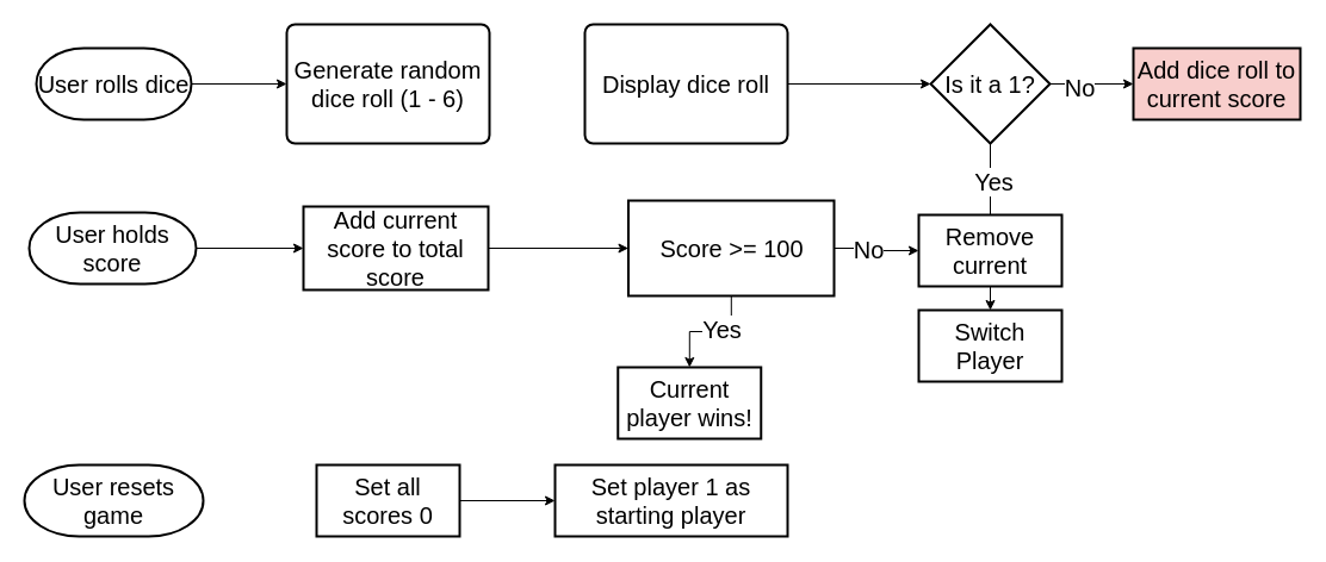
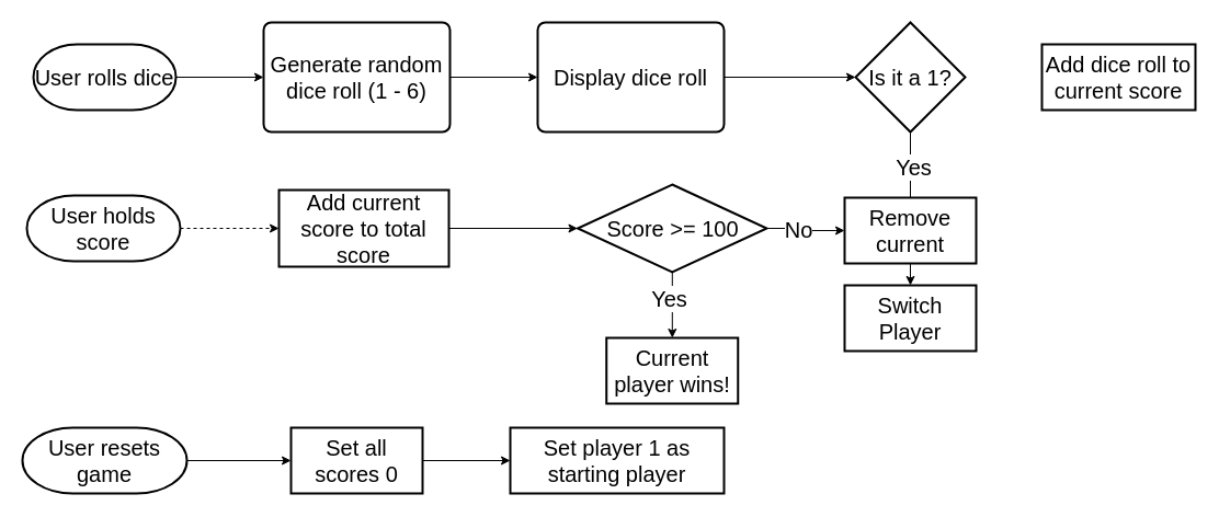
  <mxCell id="0" />
  <mxCell id="1" parent="0" />
  <mxCell id="2" style="edgeStyle=orthogonalEdgeStyle;rounded=0;orthogonalLoop=1;jettySize=auto;html=1;entryX=0;entryY=0.5;entryDx=0;entryDy=0;" parent="1" source="3" target="9" edge="1"><mxGeometry relative="1" as="geometry" /></mxCell>
  <mxCell id="3" value="User rolls dice" style="strokeWidth=2;html=1;shape=mxgraph.flowchart.terminator;whiteSpace=wrap;fontSize=20;" parent="1" vertex="1"><mxGeometry x="30" y="40" width="130" height="60" as="geometry" /></mxCell>
- <mxCell id="4" value="" style="edgeStyle=orthogonalEdgeStyle;rounded=0;orthogonalLoop=1;jettySize=auto;html=1;fontSize=20;" parent="1" source="5" target="21" edge="1"><mxGeometry relative="1" as="geometry" /></mxCell>
+ <mxCell id="4" value="" style="edgeStyle=orthogonalEdgeStyle;rounded=0;orthogonalLoop=1;jettySize=auto;html=1;fontSize=20;dashed=1;" parent="1" source="5" target="21" edge="1"><mxGeometry relative="1" as="geometry" /></mxCell>
  <mxCell id="5" value="User holds score" style="strokeWidth=2;html=1;shape=mxgraph.flowchart.terminator;whiteSpace=wrap;fontSize=20;" parent="1" vertex="1"><mxGeometry x="24" y="178" width="140" height="60" as="geometry" /></mxCell>
+ <mxCell id="6" value="" style="edgeStyle=orthogonalEdgeStyle;rounded=0;orthogonalLoop=1;jettySize=auto;html=1;fontSize=20;" parent="1" source="7" target="29" edge="1"><mxGeometry relative="1" as="geometry" /></mxCell>
  <mxCell id="7" value="User resets game" style="strokeWidth=2;html=1;shape=mxgraph.flowchart.terminator;whiteSpace=wrap;fontSize=20;" parent="1" vertex="1"><mxGeometry x="20" y="390" width="150" height="60" as="geometry" /></mxCell>
+ <mxCell id="8" style="edgeStyle=orthogonalEdgeStyle;rounded=0;orthogonalLoop=1;jettySize=auto;html=1;entryX=0;entryY=0.5;entryDx=0;entryDy=0;fontSize=20;" parent="1" source="9" target="11" edge="1"><mxGeometry relative="1" as="geometry" /></mxCell>
  <mxCell id="9" value="Generate random dice roll (1 - 6)" style="rounded=1;whiteSpace=wrap;html=1;absoluteArcSize=1;arcSize=14;strokeWidth=2;fontSize=20;" parent="1" vertex="1"><mxGeometry x="240" y="20" width="170" height="100" as="geometry" /></mxCell>
  <mxCell id="10" style="edgeStyle=orthogonalEdgeStyle;rounded=0;orthogonalLoop=1;jettySize=auto;html=1;fontSize=20;" parent="1" source="11" target="16" edge="1"><mxGeometry relative="1" as="geometry" /></mxCell>
  <mxCell id="11" value="Display dice roll" style="rounded=1;whiteSpace=wrap;html=1;absoluteArcSize=1;arcSize=14;strokeWidth=2;fontSize=20;" parent="1" vertex="1"><mxGeometry x="490" y="20" width="170" height="100" as="geometry" /></mxCell>
- <mxCell id="12" value="" style="edgeStyle=orthogonalEdgeStyle;rounded=0;orthogonalLoop=1;jettySize=auto;html=1;fontSize=20;" parent="1" source="16" target="17" edge="1"><mxGeometry relative="1" as="geometry" /></mxCell>
- <mxCell id="13" value="No" style="edgeLabel;html=1;align=center;verticalAlign=middle;resizable=0;points=[];fontSize=20;" parent="12" vertex="1" connectable="0"><mxGeometry x="-0.314" y="-2" relative="1" as="geometry"><mxPoint as="offset" /></mxGeometry></mxCell>
  <mxCell id="14" value="" style="edgeStyle=orthogonalEdgeStyle;rounded=0;orthogonalLoop=1;jettySize=auto;html=1;fontSize=20;" parent="1" source="16" target="18" edge="1"><mxGeometry relative="1" as="geometry" /></mxCell>
  <mxCell id="15" value="Yes" style="edgeLabel;html=1;align=center;verticalAlign=middle;resizable=0;points=[];fontSize=20;" parent="14" vertex="1" connectable="0"><mxGeometry x="-0.56" y="2" relative="1" as="geometry"><mxPoint as="offset" /></mxGeometry></mxCell>
  <mxCell id="16" value="Is it a 1?" style="strokeWidth=2;html=1;shape=mxgraph.flowchart.decision;whiteSpace=wrap;fontSize=20;" parent="1" vertex="1"><mxGeometry x="780" y="20" width="100" height="100" as="geometry" /></mxCell>
- <mxCell id="17" value="Add dice roll to current score" style="whiteSpace=wrap;html=1;fontSize=20;strokeWidth=2;fillColor=#f8cecc;" parent="1" vertex="1"><mxGeometry x="950" y="40" width="140" height="60" as="geometry" /></mxCell>
+ <mxCell id="17" value="Add dice roll to current score" style="whiteSpace=wrap;html=1;fontSize=20;strokeWidth=2;" parent="1" vertex="1"><mxGeometry x="950" y="40" width="140" height="60" as="geometry" /></mxCell>
  <mxCell id="18" value="Switch Player" style="whiteSpace=wrap;html=1;fontSize=20;strokeWidth=2;" parent="1" vertex="1"><mxGeometry x="770" y="260" width="120" height="60" as="geometry" /></mxCell>
  <mxCell id="19" value="Remove current" style="whiteSpace=wrap;html=1;fontSize=20;strokeWidth=2;" parent="1" vertex="1"><mxGeometry x="770" y="180" width="120" height="60" as="geometry" /></mxCell>
  <mxCell id="20" value="" style="edgeStyle=orthogonalEdgeStyle;rounded=0;orthogonalLoop=1;jettySize=auto;html=1;fontSize=20;" parent="1" source="21" target="26" edge="1"><mxGeometry relative="1" as="geometry" /></mxCell>
  <mxCell id="21" value="Add current score to total score" style="whiteSpace=wrap;html=1;fontSize=20;strokeWidth=2;" parent="1" vertex="1"><mxGeometry x="254" y="173" width="155" height="70" as="geometry" /></mxCell>
  <mxCell id="22" style="edgeStyle=orthogonalEdgeStyle;rounded=0;orthogonalLoop=1;jettySize=auto;html=1;entryX=0;entryY=0.5;entryDx=0;entryDy=0;fontSize=20;" parent="1" source="26" target="19" edge="1"><mxGeometry relative="1" as="geometry" /></mxCell>
  <mxCell id="23" value="No" style="edgeLabel;html=1;align=center;verticalAlign=middle;resizable=0;points=[];fontSize=20;" parent="22" vertex="1" connectable="0"><mxGeometry x="-0.233" relative="1" as="geometry"><mxPoint as="offset" /></mxGeometry></mxCell>
  <mxCell id="24" value="" style="edgeStyle=orthogonalEdgeStyle;rounded=0;orthogonalLoop=1;jettySize=auto;html=1;fontSize=20;" parent="1" source="26" target="27" edge="1"><mxGeometry relative="1" as="geometry" /></mxCell>
  <mxCell id="25" value="Yes" style="edgeLabel;html=1;align=center;verticalAlign=middle;resizable=0;points=[];fontSize=20;" parent="24" vertex="1" connectable="0"><mxGeometry x="-0.2" y="-3" relative="1" as="geometry"><mxPoint as="offset" /></mxGeometry></mxCell>
- <mxCell id="26" value="Score &amp;gt;= 100" style="whiteSpace=wrap;html=1;fontSize=20;strokeWidth=2;rounded=0;" parent="1" vertex="1"><mxGeometry x="526.5" y="168" width="172.5" height="80" as="geometry" /></mxCell>
- <mxCell id="27" value="Current player wins!" style="whiteSpace=wrap;html=1;fontSize=20;strokeWidth=2;" parent="1" vertex="1"><mxGeometry x="517.75" y="308" width="120" height="60" as="geometry" /></mxCell>
+ <mxCell id="26" value="Score &amp;gt;= 100" style="rhombus;whiteSpace=wrap;html=1;fontSize=20;strokeWidth=2;" parent="1" vertex="1"><mxGeometry x="526.5" y="168" width="172.5" height="80" as="geometry" /></mxCell>
+ <mxCell id="27" value="Current player wins!" style="whiteSpace=wrap;html=1;fontSize=20;strokeWidth=2;" parent="1" vertex="1"><mxGeometry x="552.75" y="308" width="120" height="60" as="geometry" /></mxCell>
  <mxCell id="28" value="" style="edgeStyle=orthogonalEdgeStyle;rounded=0;orthogonalLoop=1;jettySize=auto;html=1;fontSize=20;" parent="1" source="29" target="30" edge="1"><mxGeometry relative="1" as="geometry" /></mxCell>
  <mxCell id="29" value="Set all scores 0" style="whiteSpace=wrap;html=1;fontSize=20;strokeWidth=2;" parent="1" vertex="1"><mxGeometry x="265" y="390" width="120" height="60" as="geometry" /></mxCell>
  <mxCell id="30" value="Set player 1 as starting player" style="whiteSpace=wrap;html=1;fontSize=20;strokeWidth=2;" parent="1" vertex="1"><mxGeometry x="465" y="390" width="195" height="60" as="geometry" /></mxCell>
